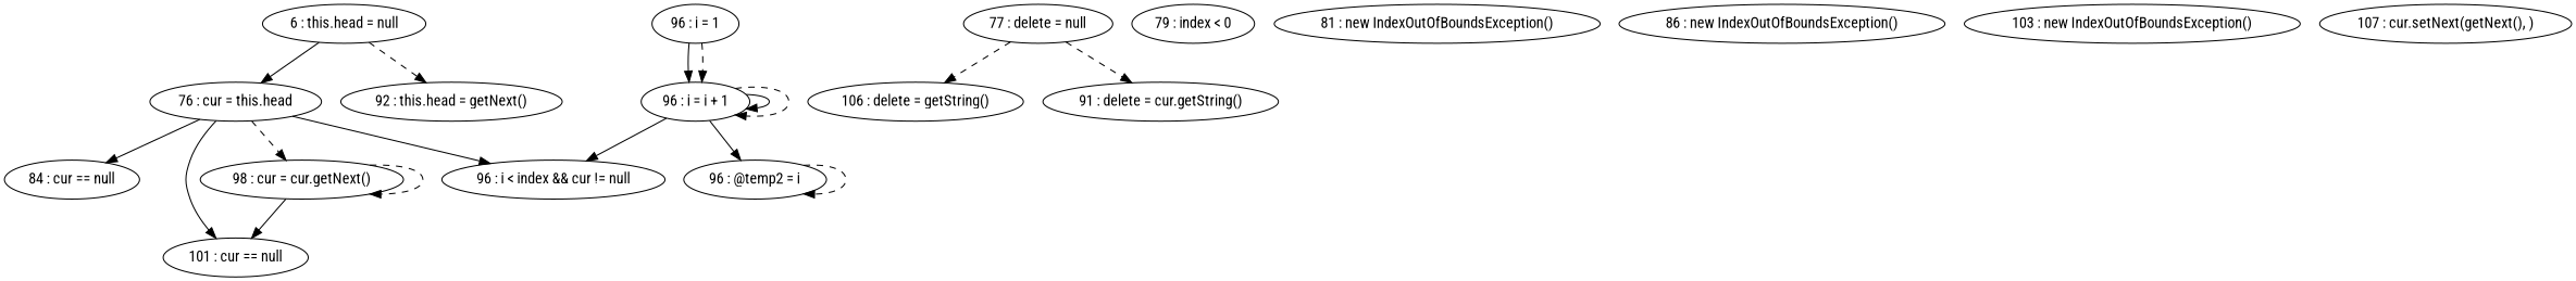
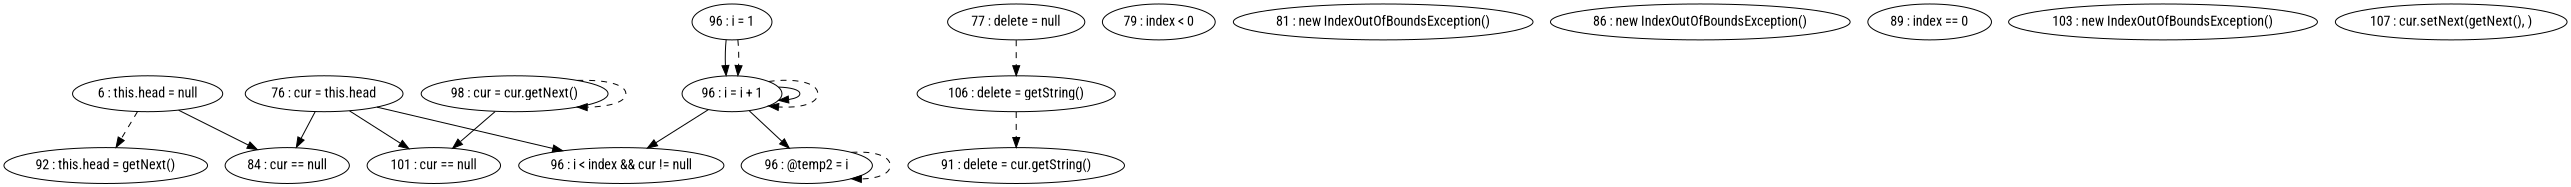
  digraph {
    fontname="Roboto Condensed"
    node [fontname="Roboto Condensed"]
    edge [fontname="Roboto Condensed"]
    "6 : this.head = null"
    "76 : cur = this.head"
    "92 : this.head = getNext()"
    "84 : cur == null"
    "101 : cur == null"
    "96 : i < index && cur != null"
    "98 : cur = cur.getNext()"
    "77 : delete = null"
    "106 : delete = getString()"
    "91 : delete = cur.getString()"
    "79 : index < 0"
    "81 : new IndexOutOfBoundsException()"
    "86 : new IndexOutOfBoundsException()"
+   "89 : index == 0"
    "96 : i = 1"
    "96 : i = i + 1"
    "96 : @temp2 = i"
    "103 : new IndexOutOfBoundsException()"
    "107 : cur.setNext(getNext(), )"
-   "6 : this.head = null" -> "76 : cur = this.head"
+   "6 : this.head = null" -> "84 : cur == null"
    "6 : this.head = null" -> "92 : this.head = getNext()" [style=dashed]
    "76 : cur = this.head" -> "84 : cur == null"
    "76 : cur = this.head" -> "101 : cur == null"
    "76 : cur = this.head" -> "96 : i < index && cur != null"
-   "76 : cur = this.head" -> "98 : cur = cur.getNext()" [style=dashed]
    "98 : cur = cur.getNext()" -> "101 : cur == null"
    "98 : cur = cur.getNext()" -> "98 : cur = cur.getNext()" [style=dashed]
    "77 : delete = null" -> "106 : delete = getString()" [style=dashed]
-   "77 : delete = null" -> "91 : delete = cur.getString()" [style=dashed]
+   "106 : delete = getString()" -> "91 : delete = cur.getString()" [style=dashed]
    "96 : i = 1" -> "96 : i = i + 1"
    "96 : i = 1" -> "96 : i = i + 1" [style=dashed]
    "96 : i = i + 1" -> "96 : i < index && cur != null"
    "96 : i = i + 1" -> "96 : i = i + 1"
    "96 : i = i + 1" -> "96 : i = i + 1" [style=dashed]
    "96 : i = i + 1" -> "96 : @temp2 = i"
    "96 : @temp2 = i" -> "96 : @temp2 = i" [style=dashed]
  }
